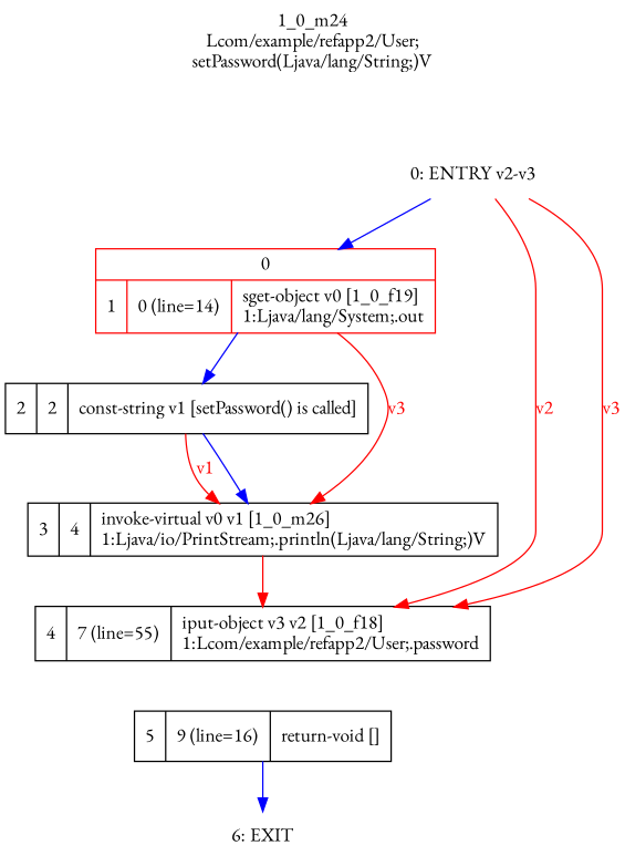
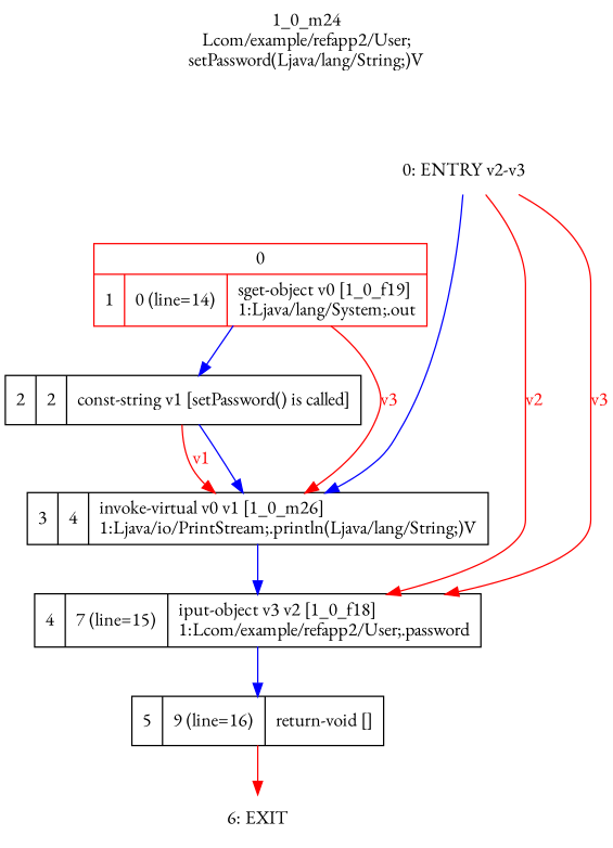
  digraph {
    fontname="EB Garamond"
    label="1_0_m24\nLcom/example/refapp2/User;\nsetPassword(Ljava/lang/String;)V"
    labelloc=t
    rankdir=UD
    node [fontname="EB Garamond" shape=record]
    edge [color=blue fontcolor=blue fontname="EB Garamond" weight=100]
    n1 [label="0: ENTRY v2-v3" shape=plaintext]
    n2 [color=red label="{0|{1|0 (line=14)|sget-object v0 [1_0_f19]\l1:Ljava/lang/System;.out\l}}"]
-   n3 [label="4|7 (line=55)|iput-object v3 v2 [1_0_f18]\l1:Lcom/example/refapp2/User;.password\l"]
+   n3 [label="4|7 (line=15)|iput-object v3 v2 [1_0_f18]\l1:Lcom/example/refapp2/User;.password\l"]
    n4 [label="2|2|const-string v1 [setPassword() is called]\l"]
    n5 [label="3|4|invoke-virtual v0 v1 [1_0_m26]\l1:Ljava/io/PrintStream;.println(Ljava/lang/String;)V\l"]
    n6 [label="5|9 (line=16)|return-void []\l"]
    n7 [label="6: EXIT" shape=plaintext]
-   n1 -> n2
+   n1 -> n5
    n1 -> n3 [color=red fontcolor=red label=v2 weight=""]
    n1 -> n3 [color=red fontcolor=red label=v3 weight=""]
    n2 -> n4
    n2 -> n5 [color=red fontcolor=red label=v3 weight=""]
+   n3 -> n6
    n4 -> n5
    n4 -> n5 [color=red fontcolor=red label=v1 weight=""]
-   n5 -> n3 [color=red]
-   n6 -> n7
+   n5 -> n3
+   n6 -> n7 [color=red]
  }
